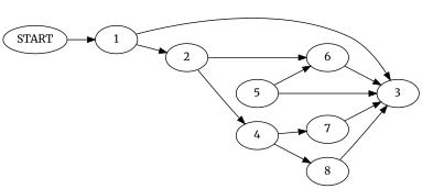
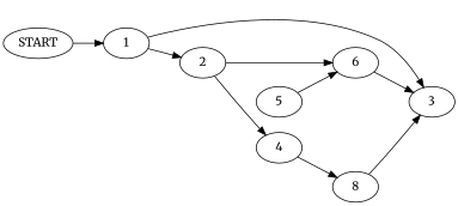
  digraph {
    fontname=Merriweather
    rankdir=LR
    node [fontname=Merriweather]
    edge [fontname=Merriweather]
    n1 [label=START]
    1
    2
    3
    4
    6
-   7
    8
    5
    n1 -> 1
    1 -> 2
    1 -> 3
    2 -> 4
    2 -> 6
-   4 -> 7
    4 -> 8
    6 -> 3
-   7 -> 3
    8 -> 3
-   5 -> 3
    5 -> 6
  }
